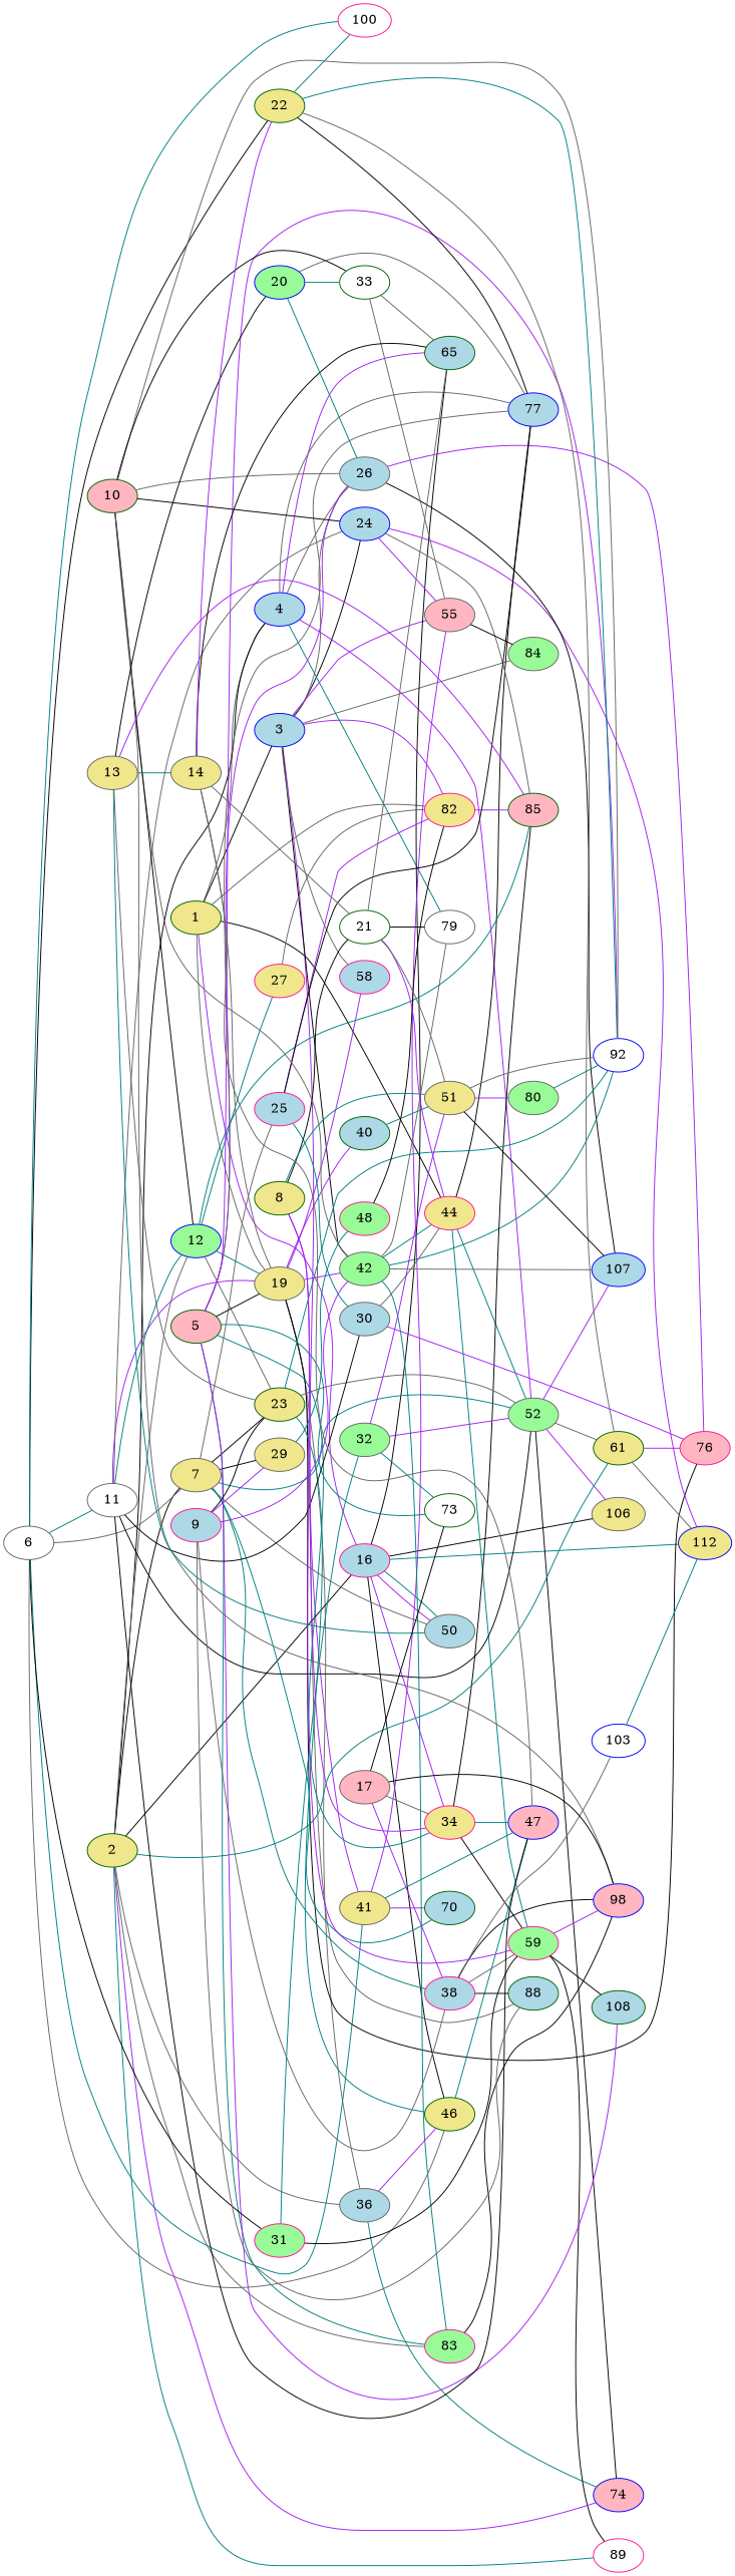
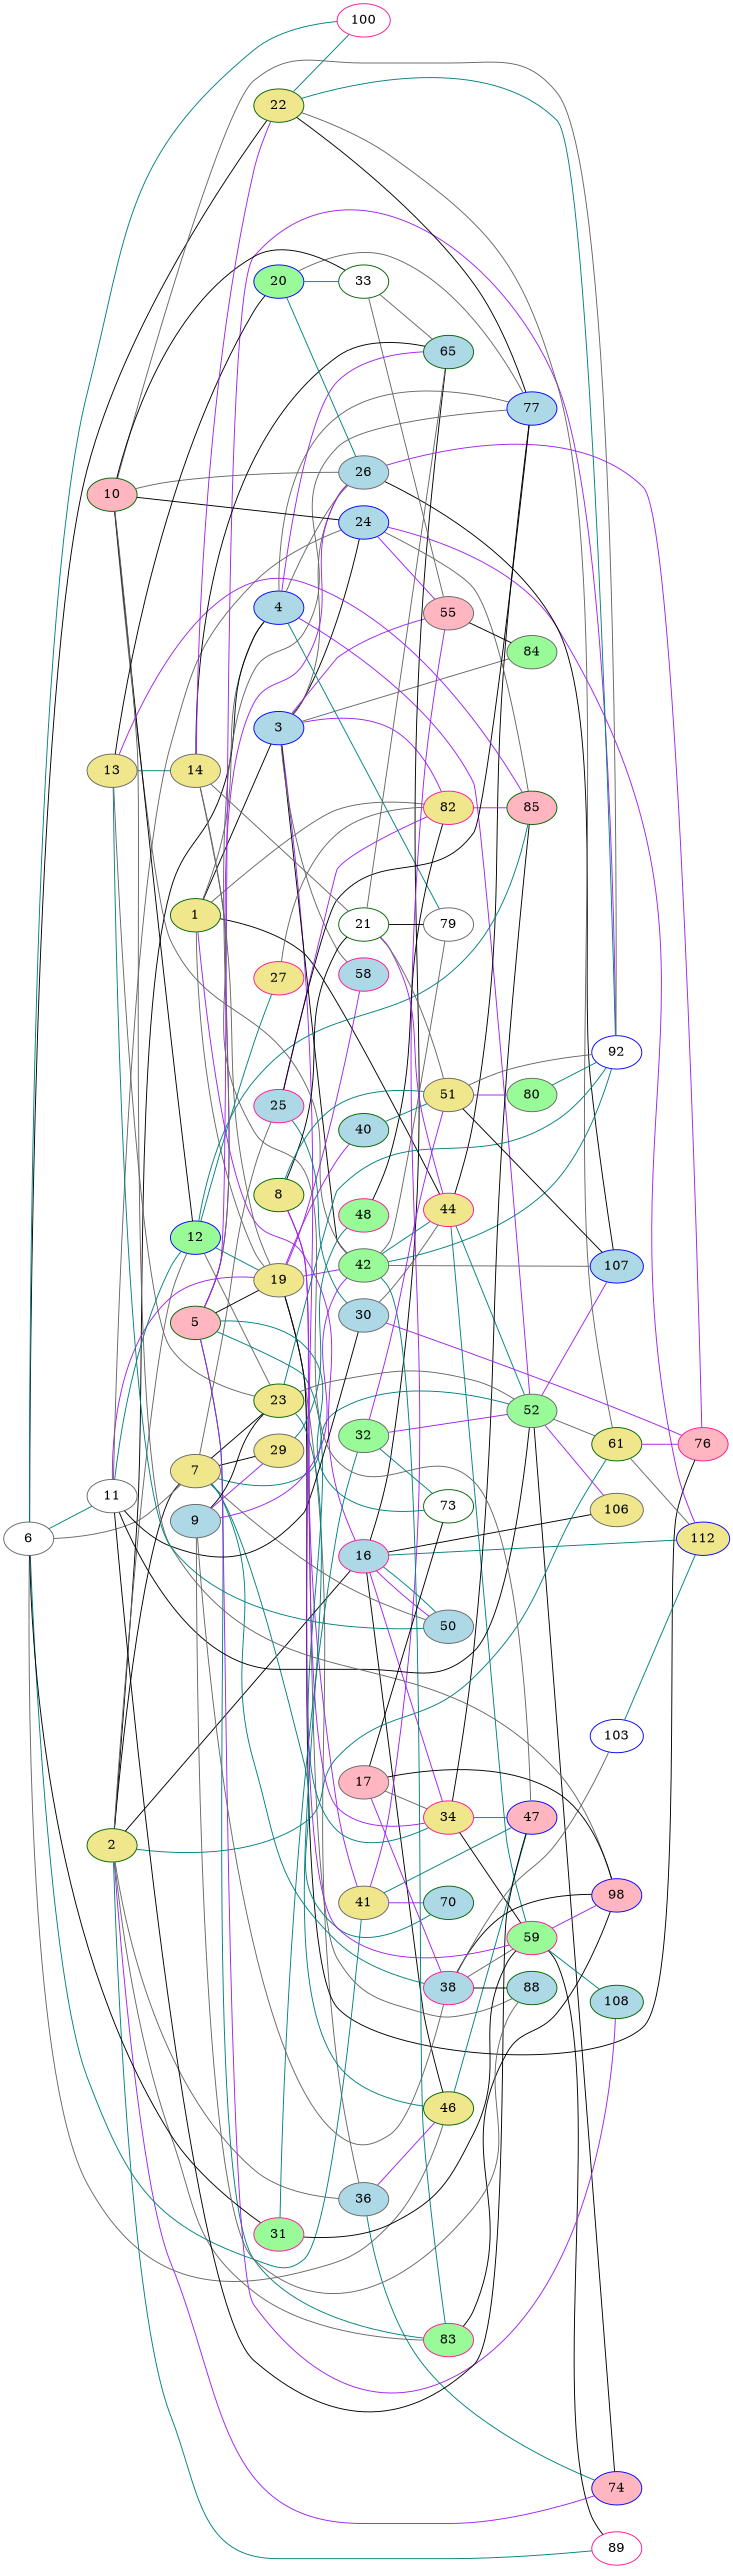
  graph {
    rankdir=LR
    node [color=gray40 fillcolor=khaki style=filled]
    edge [color=gray40]
    1 [color=darkgreen super="+37"]
    3 [color=blue fillcolor=lightblue super="+71"]
    4 [color=blue fillcolor=lightblue super="+18"]
    16 [color=deeppink fillcolor=lightblue super="+64"]
    19 [super="+105"]
    44 [color=deeppink super="+72"]
    82 [color=deeppink super="+86"]
    24 [color=blue fillcolor=lightblue super="+43"]
    26 [fillcolor=lightblue super="+35"]
    41 [super="+97"]
    42 [fillcolor=palegreen super="+99"]
    55 [fillcolor=lightpink]
    58 [color=deeppink fillcolor=lightblue]
    84 [fillcolor=palegreen]
    52 [fillcolor=palegreen super="+101"]
    65 [color=darkgreen fillcolor=lightblue super="+95"]
    77 [color=blue fillcolor=lightblue super="+109"]
    79 [fillcolor=white]
    34 [color=deeppink super="+56"]
    46 [color=darkgreen super="+102"]
    50 [fillcolor=lightblue]
    106
    112 [color=blue]
    36 [fillcolor=lightblue super="+53"]
    88 [color=darkgreen fillcolor=lightblue]
    40 [color=darkgreen fillcolor=lightblue]
    76 [color=deeppink fillcolor=lightpink super="+78"]
    59 [color=deeppink fillcolor=palegreen super="+110"]
    85 [color=darkgreen fillcolor=lightpink]
    2 [color=darkgreen super="+91"]
    7 [super="+45"]
    12 [color=blue fillcolor=palegreen super="+67"]
    61 [color=darkgreen super="+69"]
    74 [color=blue fillcolor=lightpink super="+90"]
    83 [color=deeppink fillcolor=palegreen]
    89 [color=deeppink fillcolor=white]
    23 [color=darkgreen super="+49"]
    25 [color=deeppink fillcolor=lightblue super="+87"]
    29
    38 [color=deeppink fillcolor=lightblue super="+62"]
    70 [color=darkgreen fillcolor=lightblue]
    27 [color=deeppink]
    98 [color=blue fillcolor=lightpink super="+111"]
    107 [color=blue fillcolor=lightblue]
    47 [color=blue fillcolor=lightpink]
    92 [color=blue fillcolor=white super="+93"]
    108 [color=darkgreen fillcolor=lightblue]
    5 [color=darkgreen fillcolor=lightpink super="+96"]
    73 [color=darkgreen fillcolor=white]
    6 [fillcolor=white super="+15"]
    11 [fillcolor=white super="+66"]
    22 [color=darkgreen super="+60"]
    31 [color=deeppink fillcolor=palegreen]
    100 [color=deeppink fillcolor=white]
    30 [fillcolor=lightblue]
    32 [fillcolor=palegreen super="+63"]
    48 [color=deeppink fillcolor=palegreen]
    103 [color=blue fillcolor=white]
    8 [color=darkgreen super="+39"]
    21 [color=darkgreen fillcolor=white super="+68"]
    51 [super="+57"]
    80 [fillcolor=palegreen]
-   9 [color=deeppink fillcolor=lightblue super="+28"]
+   9 [fillcolor=lightblue super="+28"]
    10 [color=darkgreen fillcolor=lightpink super="+75"]
    33 [color=darkgreen fillcolor=white super="+104"]
    13 [super="+54"]
    14 [super="+94"]
    20 [color=blue fillcolor=palegreen super="+113"]
    17 [fillcolor=lightpink super="+81"]
    1 -- 3 [color=black]
    1 -- 4
    1 -- 16 [color=purple]
    1 -- 19
    1 -- 44 [color=black]
    1 -- 82
    3 -- 82 [color=purple]
    3 -- 24 [color=black]
    3 -- 26
    3 -- 41 [color=purple]
    3 -- 42 [color=black]
    3 -- 55 [color=purple]
    3 -- 58
    3 -- 84
    4 -- 26
    4 -- 52 [color=purple]
    4 -- 65 [color=purple]
    4 -- 77
    4 -- 79 [color=teal]
    16 -- 65 [color=black]
    16 -- 34 [color=purple]
    16 -- 46 [color=black]
    16 -- 50 [color=purple]
    16 -- 50 [color=teal]
    16 -- 106 [color=black]
    16 -- 112 [color=teal]
    19 -- 42 [color=purple]
    19 -- 58 [color=purple]
    19 -- 36
    19 -- 88
    19 -- 40 [color=purple]
    19 -- 76 [color=black weight=2]
    44 -- 52 [color=teal]
    44 -- 77 [color=black]
    44 -- 59 [color=teal]
    82 -- 85 [color=purple]
    24 -- 55 [color=purple]
    24 -- 112 [color=purple]
    24 -- 85
    26 -- 76 [color=purple]
    26 -- 107 [color=black]
    41 -- 55 [color=purple]
    41 -- 70 [color=purple]
    41 -- 47 [color=teal]
    42 -- 44 [color=teal]
    42 -- 79
    42 -- 83 [color=teal]
    42 -- 107
    42 -- 92 [color=teal]
    55 -- 84 [color=black]
    52 -- 106 [color=purple]
    52 -- 61
    52 -- 74 [color=black]
    52 -- 107 [color=purple]
    34 -- 59 [color=black]
    34 -- 85 [color=black]
    34 -- 47 [color=teal]
    46 -- 47 [color=teal]
    36 -- 46 [color=purple]
    36 -- 74 [color=teal weight=2]
    40 -- 51 [color=teal]
    59 -- 89 [color=black]
    59 -- 98 [color=purple]
-   59 -- 108 [color=black]
+   59 -- 108 [color=teal]
    2 -- 4 [color=black]
    2 -- 16 [color=black]
    2 -- 36
    2 -- 7 [color=black]
    2 -- 12
    2 -- 61 [color=teal]
    2 -- 74 [color=purple]
    2 -- 83
    2 -- 89 [color=teal]
    7 -- 52 [color=teal]
    7 -- 50
    7 -- 23 [color=black]
    7 -- 25 [weight=2]
    7 -- 29 [color=black]
    7 -- 38 [color=teal]
    7 -- 70 [color=teal]
    12 -- 19 [color=teal]
    12 -- 85 [color=teal]
    12 -- 23
    12 -- 27 [color=teal]
    61 -- 112
    61 -- 76 [color=purple]
    83 -- 98 [color=black]
    23 -- 52
    23 -- 46 [color=teal]
    23 -- 92 [color=teal]
    25 -- 82 [color=purple weight=2]
    25 -- 77 [color=black]
    25 -- 30 [color=teal]
    29 -- 48 [color=teal]
    38 -- 88 [color=black]
    38 -- 59
    38 -- 98 [color=black]
    38 -- 103
    27 -- 82
    5 -- 19 [color=black]
    5 -- 26 [color=purple]
    5 -- 77
    5 -- 34 [color=teal]
    5 -- 83 [color=teal]
    5 -- 92 [color=purple]
    5 -- 108 [color=purple]
    5 -- 73 [color=teal]
    6 -- 41 [color=teal]
    6 -- 46
    6 -- 7
    6 -- 11 [color=teal]
    6 -- 22 [color=black]
    6 -- 31 [color=black]
    6 -- 100 [color=teal]
    11 -- 19 [color=purple]
    11 -- 24
    11 -- 52 [color=black]
    11 -- 12 [color=teal]
    11 -- 47 [color=black]
    11 -- 30 [color=black]
    22 -- 77 [color=black]
    22 -- 61
    22 -- 92 [color=teal]
    22 -- 100 [color=teal]
    31 -- 59 [color=black]
    31 -- 32 [color=teal]
    30 -- 44
    30 -- 76 [color=purple]
    32 -- 52 [color=purple]
    32 -- 73 [color=teal]
    32 -- 51 [color=purple]
    48 -- 82 [color=black]
    103 -- 112 [color=teal]
    8 -- 34 [color=purple]
    8 -- 59 [color=purple]
    8 -- 21 [color=black]
    8 -- 51 [color=teal]
    21 -- 44 [color=purple]
    21 -- 65
    21 -- 79 [color=black]
    21 -- 51 [weight=2]
    51 -- 107 [color=black]
    51 -- 92
    51 -- 80 [color=purple]
    80 -- 92 [color=teal]
    9 -- 42 [color=purple]
    9 -- 88
    9 -- 23 [color=black]
    9 -- 29 [color=purple]
    9 -- 38
    10 -- 24 [color=black]
    10 -- 26
    10 -- 42
    10 -- 12 [color=black]
    10 -- 98
    10 -- 92
    10 -- 33 [color=black]
    33 -- 55
    33 -- 65
    13 -- 50 [color=teal]
    13 -- 85 [color=purple]
    13 -- 23
    13 -- 14 [color=teal]
    13 -- 20 [color=black]
    14 -- 19
    14 -- 65 [color=black]
    14 -- 47
    14 -- 22 [color=purple]
    14 -- 21
    20 -- 26 [color=teal]
    20 -- 77
    20 -- 33 [color=teal]
    17 -- 34
    17 -- 38 [color=purple]
    17 -- 98 [color=black]
    17 -- 73 [color=black]
  }
